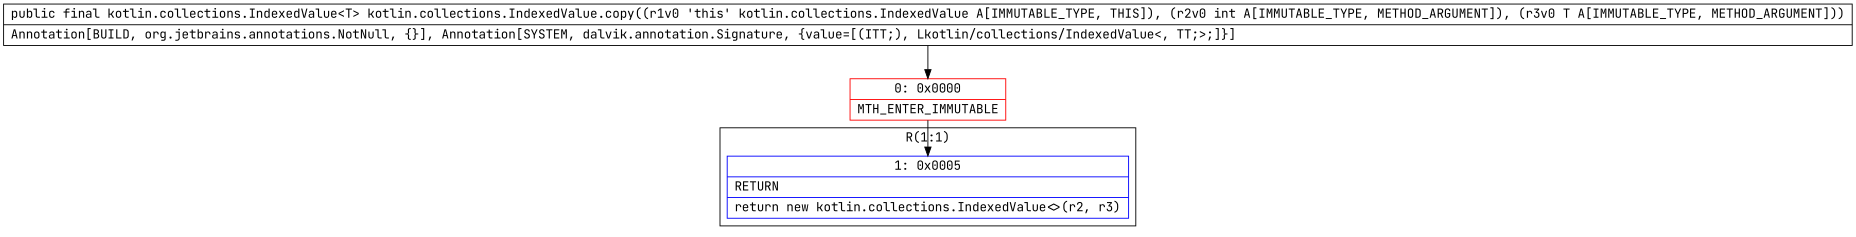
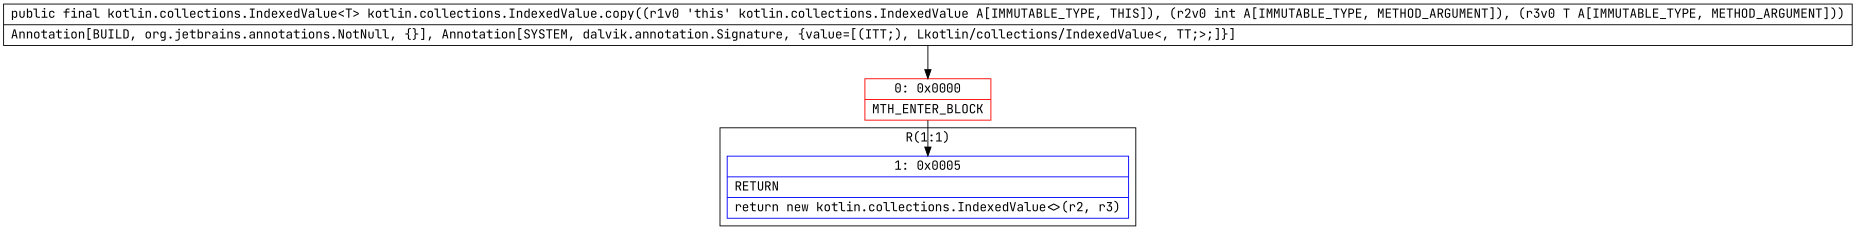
  digraph {
    fontname="JetBrains Mono"
    node [shape=record fontname="JetBrains Mono"]
    edge [fontname="JetBrains Mono"]
    n1 [color=blue label="{1\:\ 0x0005|RETURN\l|return new kotlin.collections.IndexedValue\<\>(r2, r3)\l}"]
-   n2 [color=red label="{0\:\ 0x0000|MTH_ENTER_IMMUTABLE\l}"]
+   n2 [color=red label="{0\:\ 0x0000|MTH_ENTER_BLOCK\l}"]
    n3 [label="{public final kotlin.collections.IndexedValue\<T\> kotlin.collections.IndexedValue.copy((r1v0 'this' kotlin.collections.IndexedValue A[IMMUTABLE_TYPE, THIS]), (r2v0 int A[IMMUTABLE_TYPE, METHOD_ARGUMENT]), (r3v0 T A[IMMUTABLE_TYPE, METHOD_ARGUMENT]))  | Annotation[BUILD, org.jetbrains.annotations.NotNull, \{\}], Annotation[SYSTEM, dalvik.annotation.Signature, \{value=[(ITT;), Lkotlin\/collections\/IndexedValue\<, TT;\>;]\}]\l}"]
    subgraph cluster_1 {
      label="R(1:1)"
      n1
    }
    n2 -> n1
    n3 -> n2
  }
